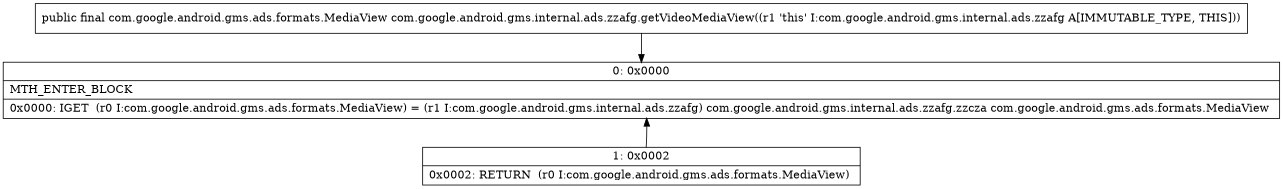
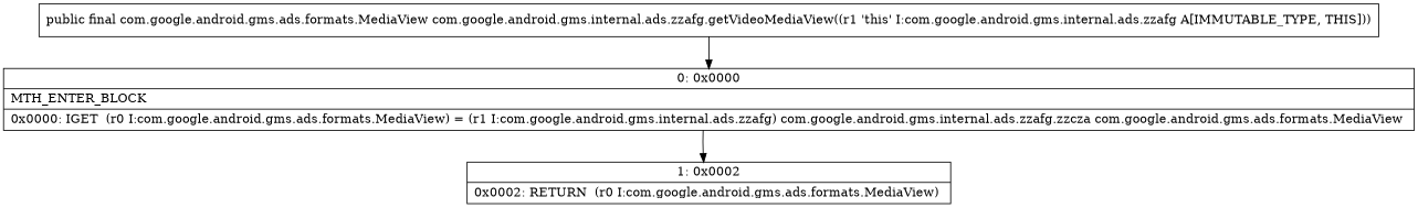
  digraph {
    node [shape=record]
    n1 [label="{0\:\ 0x0000|MTH_ENTER_BLOCK\l|0x0000: IGET  (r0 I:com.google.android.gms.ads.formats.MediaView) = (r1 I:com.google.android.gms.internal.ads.zzafg) com.google.android.gms.internal.ads.zzafg.zzcza com.google.android.gms.ads.formats.MediaView \l}"]
    n2 [label="{1\:\ 0x0002|0x0002: RETURN  (r0 I:com.google.android.gms.ads.formats.MediaView) \l}"]
    n3 [label="{public final com.google.android.gms.ads.formats.MediaView com.google.android.gms.internal.ads.zzafg.getVideoMediaView((r1 'this' I:com.google.android.gms.internal.ads.zzafg A[IMMUTABLE_TYPE, THIS])) }"]
-   n2 -> n1
+   n1 -> n2
    n3 -> n1
  }
